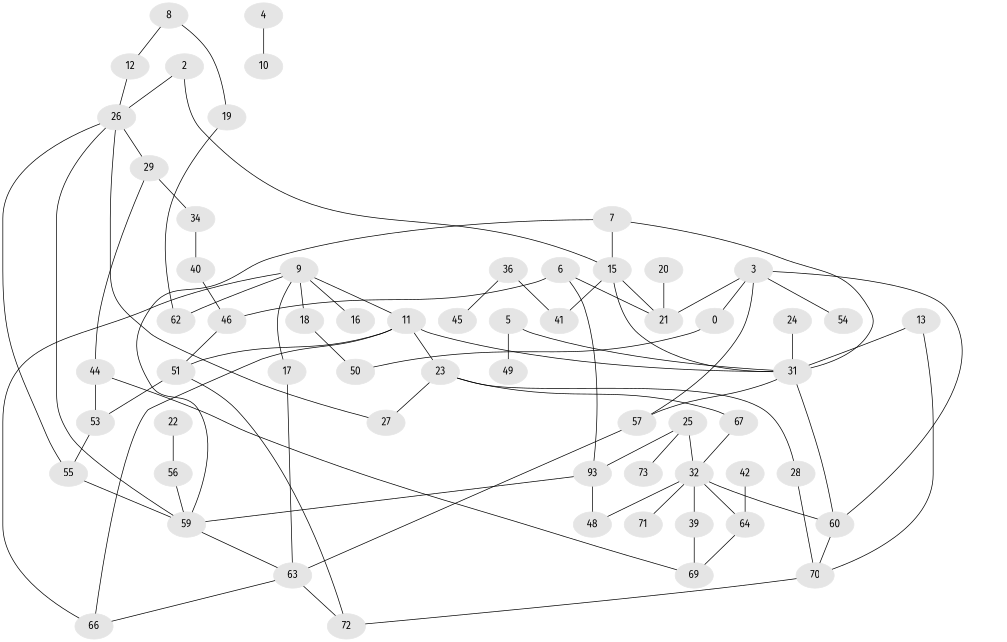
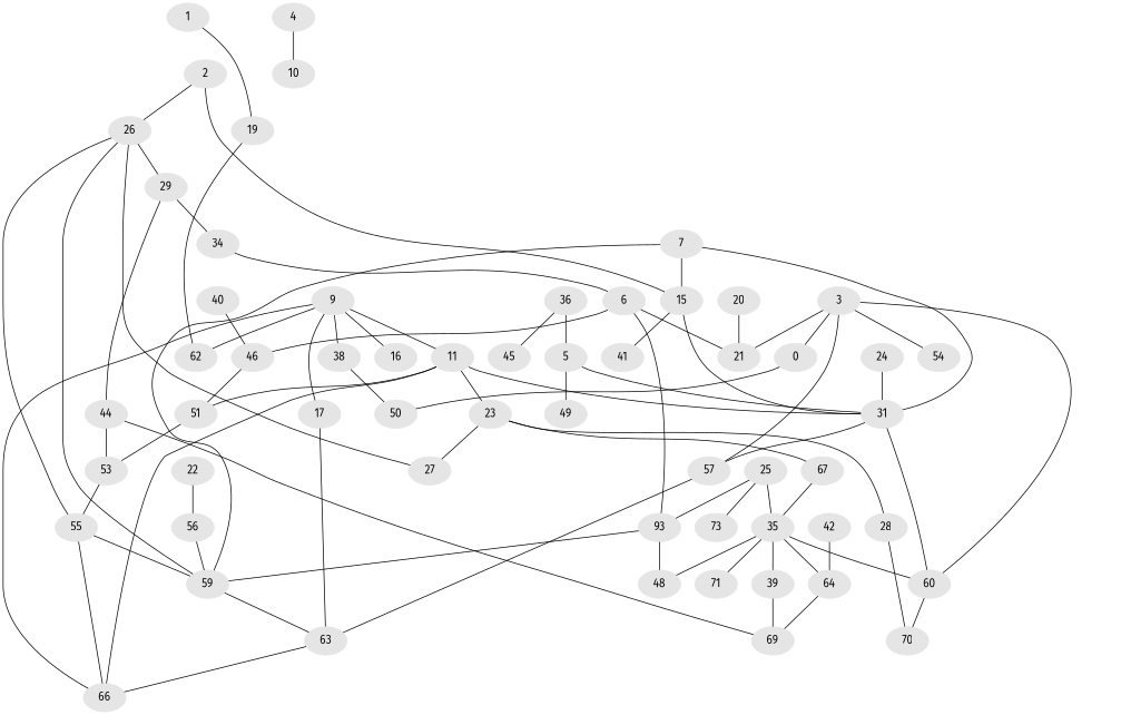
  graph {
    fontname="Fira Sans"
    node [color=gray90 fontname="Fira Sans" style=filled]
    edge [fontname="Fira Sans" weight=1.0]
-   1 [label=8]
-   12
+   1
    19
    26
    62
    2
    15
    21
    31
    41
    59
    27
    29
    n14 [label=55]
    n15 [label=0]
    3
    54
    57
    60
    50
    63
    70
    4
    10
    5
    49
    6
    n28 [label=93]
    46
    48
    51
    7
    9
    11
    16
    17
-   18
+   18 [label=38]
    66
    23
    28
    67
    53
-   72
-   13
    44
    69
    20
    22
    56
-   32
+   32 [label=35]
    24
    25
    73
    39
    64
    71
    34
    40
    36
    45
    42
-   1 -- 12
    1 -- 19
-   12 -- 26
    19 -- 62
    26 -- 59
    26 -- 27
    26 -- 29
    26 -- n14
    2 -- 26
    2 -- 15
-   15 -- 21
    15 -- 31
    15 -- 41
    31 -- 57
    31 -- 60
    59 -- 63
    29 -- 44
    29 -- 34
    n14 -- 59
+   n14 -- 66
    n15 -- 50
    3 -- 21
    3 -- n15
    3 -- 54
    3 -- 57
    3 -- 60
    57 -- 63
    60 -- 70
    63 -- 66
-   63 -- 72
-   70 -- 72
    4 -- 10
    5 -- 31
    5 -- 49
    6 -- 21 [weight=2.0]
    6 -- n28
    6 -- 46 [weight=2.0]
    n28 -- 59
    n28 -- 48
    46 -- 51
    51 -- 53
-   51 -- 72
    7 -- 15
    7 -- 31
    7 -- 59
    9 -- 62
    9 -- 11
    9 -- 16
    9 -- 17
    9 -- 18
    9 -- 66
    11 -- 31
    11 -- 51
    11 -- 66
    11 -- 23
    17 -- 63
    18 -- 50
    23 -- 27
    23 -- 28
    23 -- 67
    28 -- 70
    67 -- 32
    53 -- n14
-   13 -- 31
-   13 -- 70
    44 -- 53
    44 -- 69
    20 -- 21
    22 -- 56
    56 -- 59
    32 -- 60
    32 -- 48
    32 -- 39
    32 -- 64
    32 -- 71
    24 -- 31
    25 -- n28
    25 -- 32
    25 -- 73
    39 -- 69
    64 -- 69
-   34 -- 40
+   34 -- 6
    40 -- 46
-   36 -- 41
+   36 -- 5
    36 -- 45
    42 -- 64
  }
